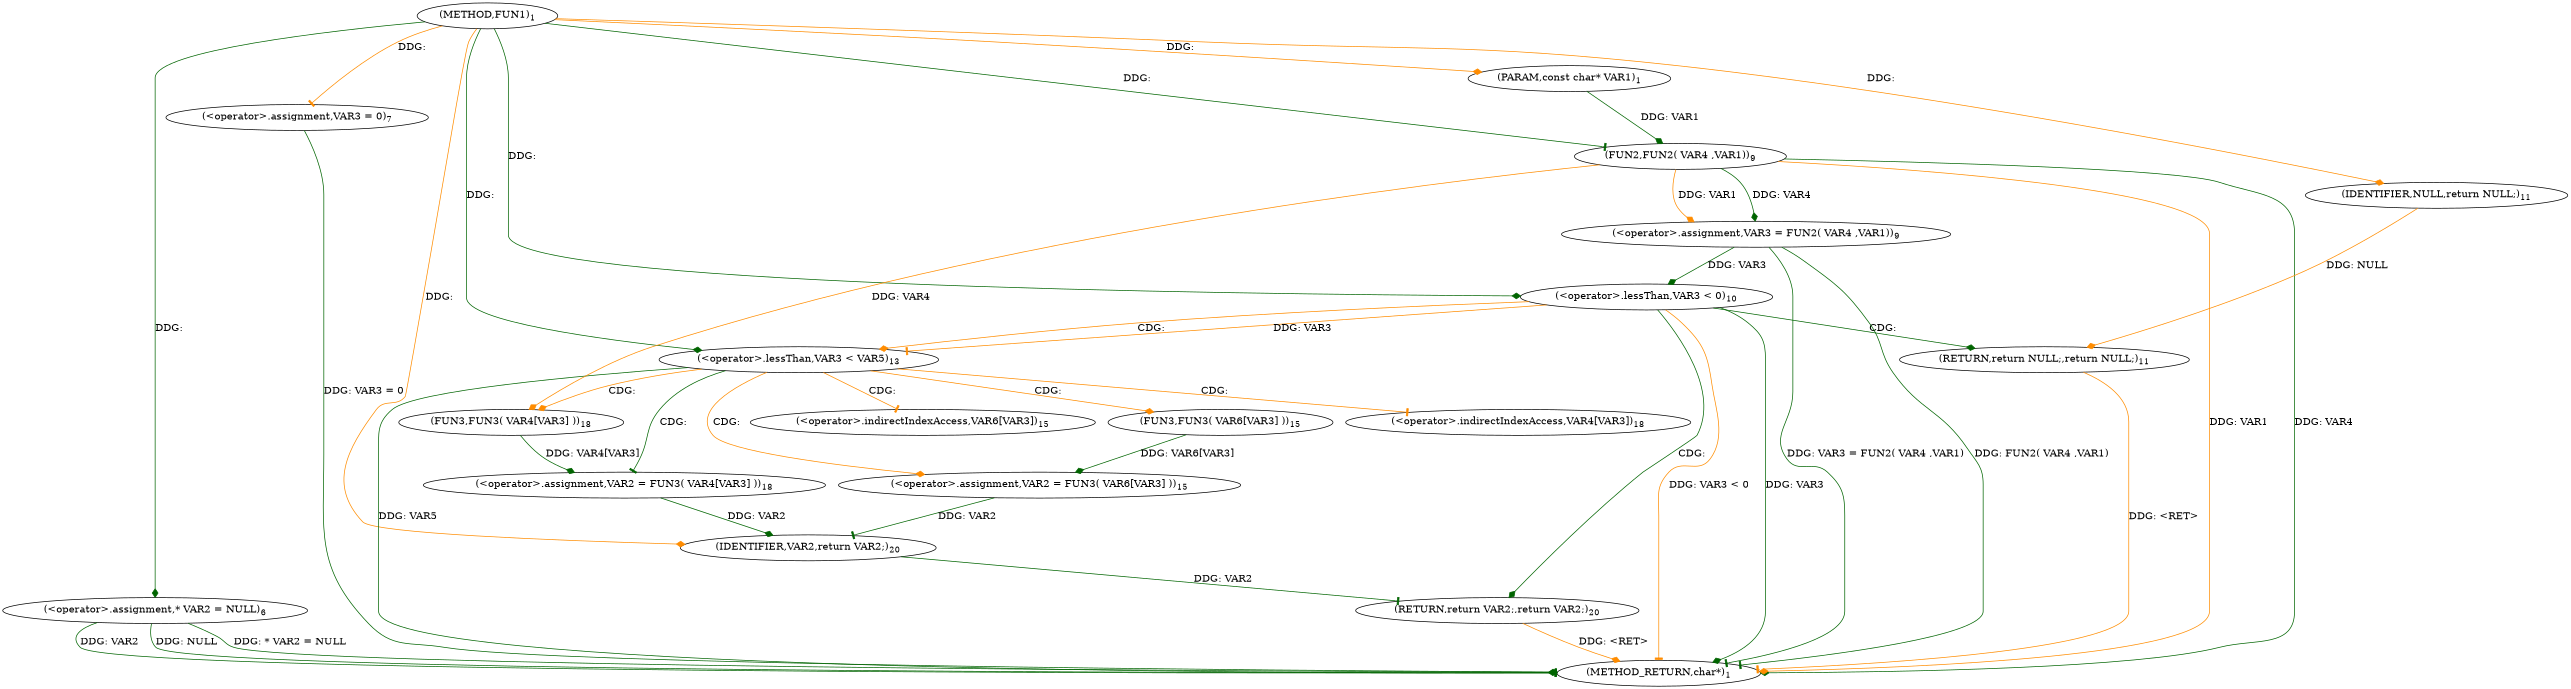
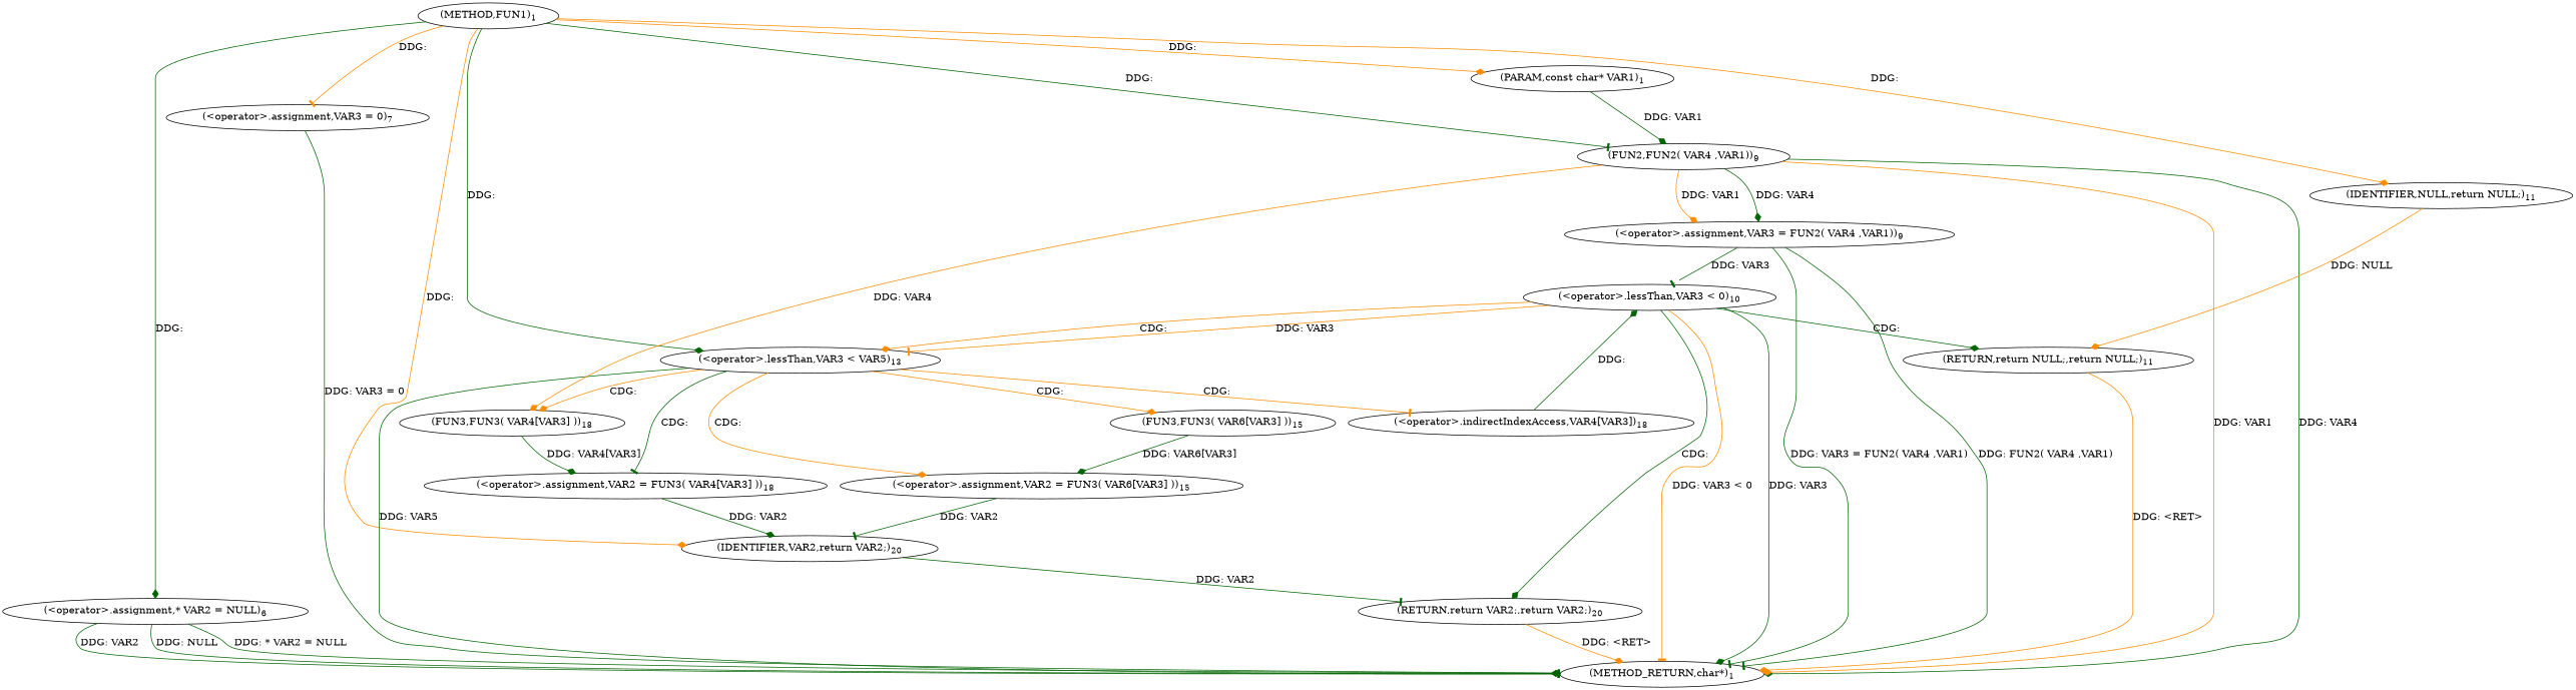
  digraph {
    edge [arrowhead=diamond color=darkgreen]
    n1 [label=<(METHOD,FUN1)<SUB>1</SUB>>]
    n2 [label=<(PARAM,const char* VAR1)<SUB>1</SUB>>]
    n3 [label=<(&lt;operator&gt;.assignment,* VAR2 = NULL)<SUB>6</SUB>>]
    n4 [label=<(&lt;operator&gt;.assignment,VAR3 = 0)<SUB>7</SUB>>]
    n5 [label=<(&lt;operator&gt;.lessThan,VAR3 &lt; 0)<SUB>10</SUB>>]
    n6 [label=<(&lt;operator&gt;.lessThan,VAR3 &lt; VAR5)<SUB>13</SUB>>]
    n7 [label=<(IDENTIFIER,VAR2,return VAR2;)<SUB>20</SUB>>]
    n8 [label=<(FUN2,FUN2( VAR4 ,VAR1))<SUB>9</SUB>>]
    n9 [label=<(IDENTIFIER,NULL,return NULL;)<SUB>11</SUB>>]
    n10 [label=<(METHOD_RETURN,char*)<SUB>1</SUB>>]
    n11 [label=<(RETURN,return VAR2;,return VAR2;)<SUB>20</SUB>>]
    n12 [label=<(RETURN,return NULL;,return NULL;)<SUB>11</SUB>>]
    n13 [label=<(&lt;operator&gt;.assignment,VAR2 = FUN3( VAR6[VAR3] ))<SUB>15</SUB>>]
    n14 [label=<(&lt;operator&gt;.assignment,VAR2 = FUN3( VAR4[VAR3] ))<SUB>18</SUB>>]
    n15 [label=<(FUN3,FUN3( VAR6[VAR3] ))<SUB>15</SUB>>]
    n16 [label=<(FUN3,FUN3( VAR4[VAR3] ))<SUB>18</SUB>>]
-   n17 [label=<(&lt;operator&gt;.indirectIndexAccess,VAR6[VAR3])<SUB>15</SUB>>]
    n18 [label=<(&lt;operator&gt;.indirectIndexAccess,VAR4[VAR3])<SUB>18</SUB>>]
    n19 [label=<(&lt;operator&gt;.assignment,VAR3 = FUN2( VAR4 ,VAR1))<SUB>9</SUB>>]
    n1 -> n2 [color=darkorange label="DDG: "]
    n1 -> n3 [label="DDG: "]
    n1 -> n4 [arrowhead=tee color=darkorange label="DDG: "]
-   n1 -> n5 [label="DDG: "]
+   n18 -> n5 [label="DDG: "]
    n1 -> n6 [label="DDG: "]
    n1 -> n7 [color=darkorange label="DDG: "]
    n1 -> n8 [arrowhead=tee label="DDG: "]
    n1 -> n9 [color=darkorange label="DDG: "]
    n2 -> n8 [label="DDG: VAR1"]
    n3 -> n10 [arrowhead=tee label="DDG: VAR2"]
    n3 -> n10 [label="DDG: NULL"]
    n3 -> n10 [arrowhead=tee label="DDG: * VAR2 = NULL"]
    n4 -> n10 [label="DDG: VAR3 = 0"]
    n5 -> n6 [arrowhead=tee color=darkorange label="DDG: VAR3"]
    n5 -> n6 [color=darkorange label="CDG: "]
    n5 -> n10 [label="DDG: VAR3"]
    n5 -> n10 [arrowhead=tee color=darkorange label="DDG: VAR3 &lt; 0"]
    n5 -> n11 [label="CDG: "]
    n5 -> n12 [label="CDG: "]
    n6 -> n10 [arrowhead=tee label="DDG: VAR5"]
    n6 -> n13 [color=darkorange label="CDG: "]
    n6 -> n14 [arrowhead=tee label="CDG: "]
    n6 -> n15 [color=darkorange label="CDG: "]
    n6 -> n16 [color=darkorange label="CDG: "]
-   n6 -> n17 [arrowhead=tee color=darkorange label="CDG: "]
    n6 -> n18 [arrowhead=tee color=darkorange label="CDG: "]
    n7 -> n11 [arrowhead=tee label="DDG: VAR2"]
    n8 -> n10 [label="DDG: VAR4"]
    n8 -> n10 [color=darkorange label="DDG: VAR1"]
    n8 -> n16 [color=darkorange label="DDG: VAR4"]
    n8 -> n19 [label="DDG: VAR4"]
    n8 -> n19 [color=darkorange label="DDG: VAR1"]
    n9 -> n12 [color=darkorange label="DDG: NULL"]
    n11 -> n10 [color=darkorange label="DDG: &lt;RET&gt;"]
-   n12 -> n10 [arrowhead=tee color=darkorange label="DDG: &lt;RET&gt;"]
+   n12 -> n10 [color=darkorange label="DDG: &lt;RET&gt;"]
    n13 -> n7 [arrowhead=tee label="DDG: VAR2"]
    n14 -> n7 [label="DDG: VAR2"]
    n15 -> n13 [label="DDG: VAR6[VAR3]"]
    n16 -> n14 [label="DDG: VAR4[VAR3]"]
-   n19 -> n5 [label="DDG: VAR3"]
+   n19 -> n5 [arrowhead=tee label="DDG: VAR3"]
    n19 -> n10 [arrowhead=tee label="DDG: FUN2( VAR4 ,VAR1)"]
    n19 -> n10 [arrowhead=tee label="DDG: VAR3 = FUN2( VAR4 ,VAR1)"]
  }
